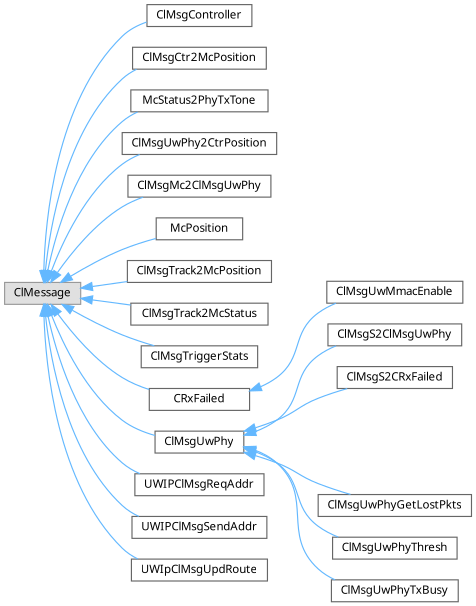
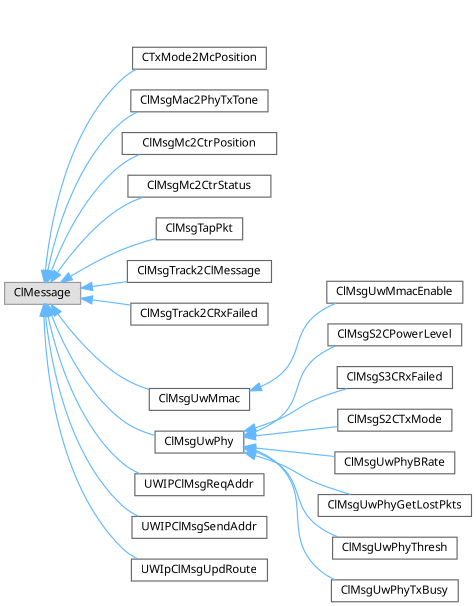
  digraph {
    fontname="Noto Sans"
    rankdir=LR
    node [color=grey40 fillcolor=white fontname="Noto Sans" fontsize=10 shape=box style=filled]
    edge [color=steelblue1 dir=back fontname="Noto Sans" fontsize=10 labelfontname=Helvetica labelfontsize=10 style=solid]
    n1 [color=grey60 fillcolor="#E0E0E0" height=0.2 label=ClMessage width=0.4]
-   n2 [height=0.2 label=ClMsgController width=0.4]
-   n3 [height=0.2 label=ClMsgCtr2McPosition width=0.4]
-   n4 [height=0.2 label=McStatus2PhyTxTone width=0.4]
-   n5 [height=0.2 label=ClMsgUwPhy2CtrPosition width=0.4]
-   n6 [height=0.2 label=ClMsgMc2ClMsgUwPhy width=0.4]
-   n7 [height=0.2 label=McPosition width=0.4]
-   n8 [height=0.2 label=ClMsgTrack2McPosition width=0.4]
-   n9 [height=0.2 label=ClMsgTrack2McStatus width=0.4]
-   n10 [height=0.2 label=ClMsgTriggerStats width=0.4]
-   n11 [height=0.2 label=CRxFailed width=0.4]
+   n3 [height=0.2 label=CTxMode2McPosition width=0.4]
+   n4 [height=0.2 label=ClMsgMac2PhyTxTone width=0.4]
+   n5 [height=0.2 label=ClMsgMc2CtrPosition width=0.4]
+   n6 [height=0.2 label=ClMsgMc2CtrStatus width=0.4]
+   n7 [height=0.2 label=ClMsgTapPkt width=0.4]
+   n8 [height=0.2 label=ClMsgTrack2ClMessage width=0.4]
+   n9 [height=0.2 label=ClMsgTrack2CRxFailed width=0.4]
+   n11 [height=0.2 label=ClMsgUwMmac width=0.4]
    n12 [height=0.2 label=ClMsgUwPhy width=0.4]
    n13 [height=0.2 label=UWIPClMsgReqAddr width=0.4]
    n14 [height=0.2 label=UWIPClMsgSendAddr width=0.4]
    n15 [height=0.2 label=UWIpClMsgUpdRoute width=0.4]
    n16 [height=0.2 label=ClMsgUwMmacEnable width=0.4]
-   n17 [height=0.2 label=ClMsgS2ClMsgUwPhy width=0.4]
-   n18 [height=0.2 label=ClMsgS2CRxFailed width=0.4]
+   n17 [height=0.2 label=ClMsgS2CPowerLevel width=0.4]
+   n18 [height=0.2 label=ClMsgS3CRxFailed width=0.4]
+   n19 [height=0.2 label=ClMsgS2CTxMode width=0.4]
+   n20 [height=0.2 label=ClMsgUwPhyBRate width=0.4]
    n21 [height=0.2 label=ClMsgUwPhyGetLostPkts width=0.4]
    n22 [height=0.2 label=ClMsgUwPhyThresh width=0.4]
    n23 [height=0.2 label=ClMsgUwPhyTxBusy width=0.4]
-   n1 -> n2
    n1 -> n3
    n1 -> n4
    n1 -> n5
    n1 -> n6
    n1 -> n7
    n1 -> n8
    n1 -> n9
-   n1 -> n10
    n1 -> n11
    n1 -> n12
    n1 -> n13
    n1 -> n14
    n1 -> n15
    n11 -> n16
    n12 -> n17
    n12 -> n18
+   n12 -> n19
+   n12 -> n20
    n12 -> n21
    n12 -> n22
    n12 -> n23
  }
